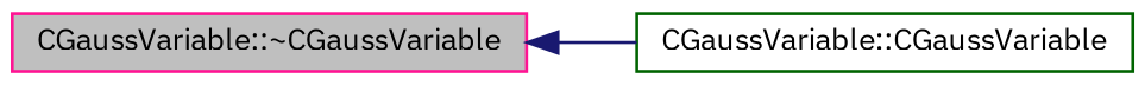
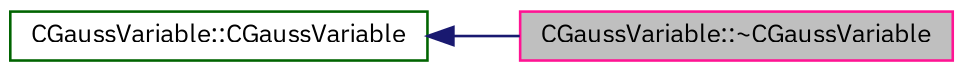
  digraph {
    rankdir=LR
    fontname="IBM Plex Sans"
    node [fontname="IBM Plex Sans" fontsize=10 shape=record style=filled]
    n1 [color=deeppink fillcolor=grey75 fontcolor=black height=0.2 label="CGaussVariable::~CGaussVariable" width=0.4]
    n2 [color=darkgreen fillcolor=white height=0.2 label="CGaussVariable::CGaussVariable" width=0.4]
-   n1 -> n2 [color=midnightblue dir=back fontname="IBM Plex Sans" fontsize=10 labelfontname=Helvetica labelfontsize=10 style=solid]
+   n2 -> n1 [color=midnightblue dir=back fontname="IBM Plex Sans" fontsize=10 labelfontname=Helvetica labelfontsize=10 style=solid]
  }
